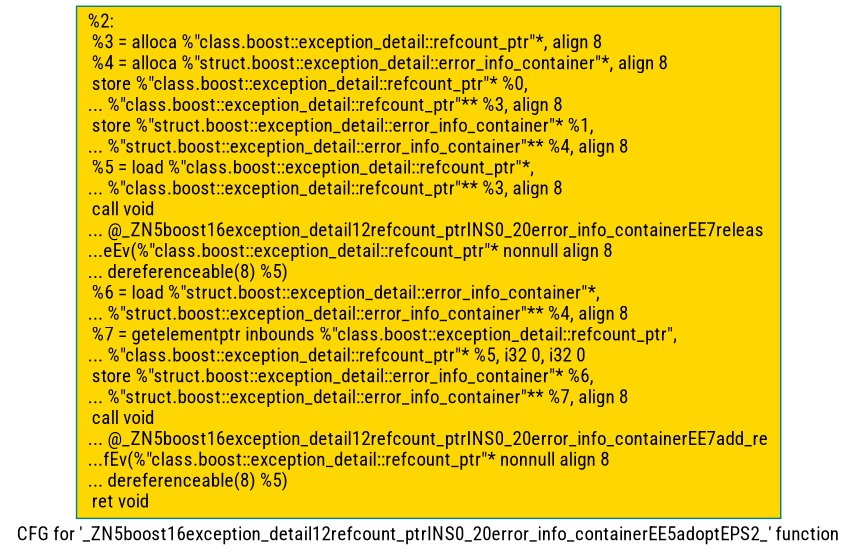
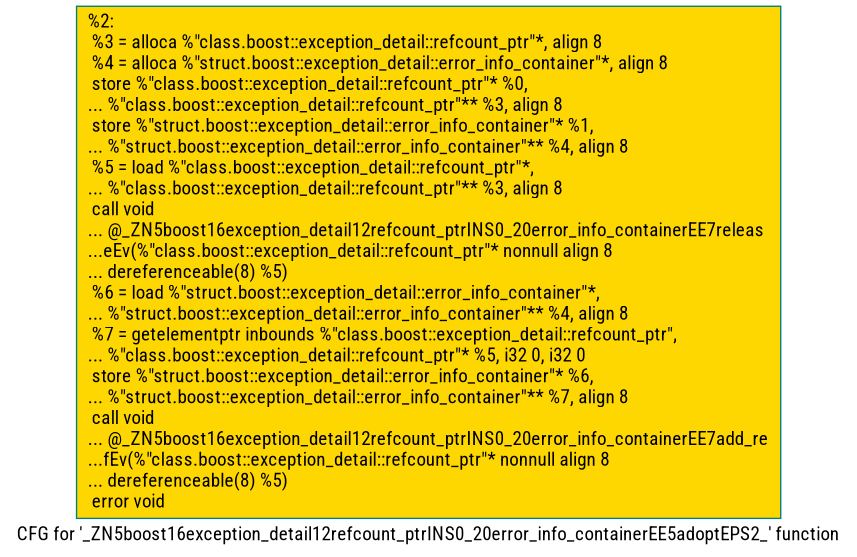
  digraph {
    label="CFG for '_ZN5boost16exception_detail12refcount_ptrINS0_20error_info_containerEE5adoptEPS2_' function"
    fontname="Roboto Condensed"
-   n1 [color=teal fillcolor=gold label="{%2:\l  %3 = alloca %\"class.boost::exception_detail::refcount_ptr\"*, align 8\l  %4 = alloca %\"struct.boost::exception_detail::error_info_container\"*, align 8\l  store %\"class.boost::exception_detail::refcount_ptr\"* %0,\l... %\"class.boost::exception_detail::refcount_ptr\"** %3, align 8\l  store %\"struct.boost::exception_detail::error_info_container\"* %1,\l... %\"struct.boost::exception_detail::error_info_container\"** %4, align 8\l  %5 = load %\"class.boost::exception_detail::refcount_ptr\"*,\l... %\"class.boost::exception_detail::refcount_ptr\"** %3, align 8\l  call void\l... @_ZN5boost16exception_detail12refcount_ptrINS0_20error_info_containerEE7releas\l...eEv(%\"class.boost::exception_detail::refcount_ptr\"* nonnull align 8\l... dereferenceable(8) %5)\l  %6 = load %\"struct.boost::exception_detail::error_info_container\"*,\l... %\"struct.boost::exception_detail::error_info_container\"** %4, align 8\l  %7 = getelementptr inbounds %\"class.boost::exception_detail::refcount_ptr\",\l... %\"class.boost::exception_detail::refcount_ptr\"* %5, i32 0, i32 0\l  store %\"struct.boost::exception_detail::error_info_container\"* %6,\l... %\"struct.boost::exception_detail::error_info_container\"** %7, align 8\l  call void\l... @_ZN5boost16exception_detail12refcount_ptrINS0_20error_info_containerEE7add_re\l...fEv(%\"class.boost::exception_detail::refcount_ptr\"* nonnull align 8\l... dereferenceable(8) %5)\l  ret void\l}" shape=record style=filled fontname="Roboto Condensed"]
+   n1 [color=teal fillcolor=gold label="{%2:\l  %3 = alloca %\"class.boost::exception_detail::refcount_ptr\"*, align 8\l  %4 = alloca %\"struct.boost::exception_detail::error_info_container\"*, align 8\l  store %\"class.boost::exception_detail::refcount_ptr\"* %0,\l... %\"class.boost::exception_detail::refcount_ptr\"** %3, align 8\l  store %\"struct.boost::exception_detail::error_info_container\"* %1,\l... %\"struct.boost::exception_detail::error_info_container\"** %4, align 8\l  %5 = load %\"class.boost::exception_detail::refcount_ptr\"*,\l... %\"class.boost::exception_detail::refcount_ptr\"** %3, align 8\l  call void\l... @_ZN5boost16exception_detail12refcount_ptrINS0_20error_info_containerEE7releas\l...eEv(%\"class.boost::exception_detail::refcount_ptr\"* nonnull align 8\l... dereferenceable(8) %5)\l  %6 = load %\"struct.boost::exception_detail::error_info_container\"*,\l... %\"struct.boost::exception_detail::error_info_container\"** %4, align 8\l  %7 = getelementptr inbounds %\"class.boost::exception_detail::refcount_ptr\",\l... %\"class.boost::exception_detail::refcount_ptr\"* %5, i32 0, i32 0\l  store %\"struct.boost::exception_detail::error_info_container\"* %6,\l... %\"struct.boost::exception_detail::error_info_container\"** %7, align 8\l  call void\l... @_ZN5boost16exception_detail12refcount_ptrINS0_20error_info_containerEE7add_re\l...fEv(%\"class.boost::exception_detail::refcount_ptr\"* nonnull align 8\l... dereferenceable(8) %5)\l  error void\l}" shape=record style=filled fontname="Roboto Condensed"]
  }
